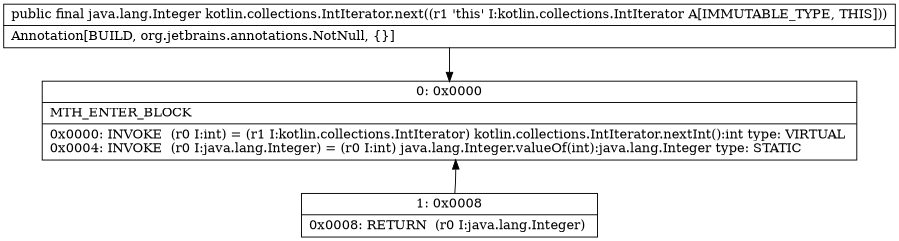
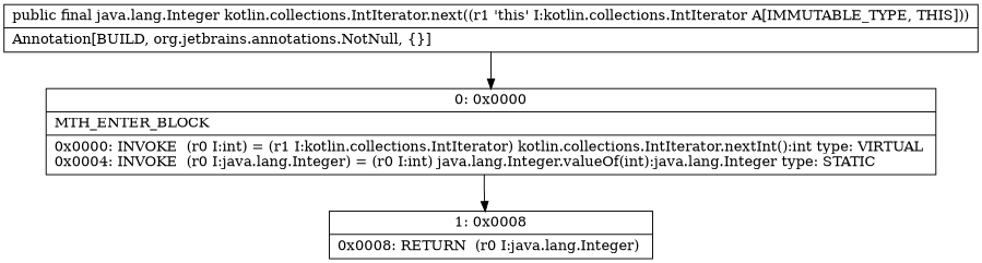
  digraph {
    node [shape=record]
    n1 [label="{0\:\ 0x0000|MTH_ENTER_BLOCK\l|0x0000: INVOKE  (r0 I:int) = (r1 I:kotlin.collections.IntIterator) kotlin.collections.IntIterator.nextInt():int type: VIRTUAL \l0x0004: INVOKE  (r0 I:java.lang.Integer) = (r0 I:int) java.lang.Integer.valueOf(int):java.lang.Integer type: STATIC \l}"]
    n2 [label="{1\:\ 0x0008|0x0008: RETURN  (r0 I:java.lang.Integer) \l}"]
    n3 [label="{public final java.lang.Integer kotlin.collections.IntIterator.next((r1 'this' I:kotlin.collections.IntIterator A[IMMUTABLE_TYPE, THIS]))  | Annotation[BUILD, org.jetbrains.annotations.NotNull, \{\}]\l}"]
-   n2 -> n1
+   n1 -> n2
    n3 -> n1
  }
